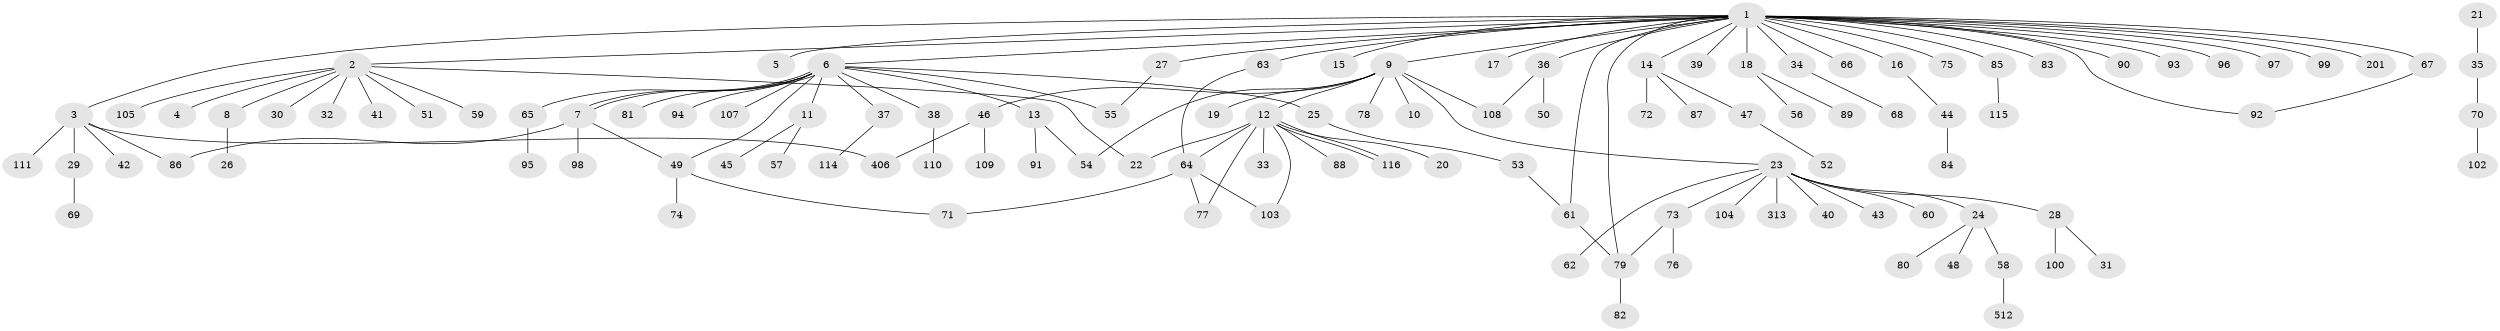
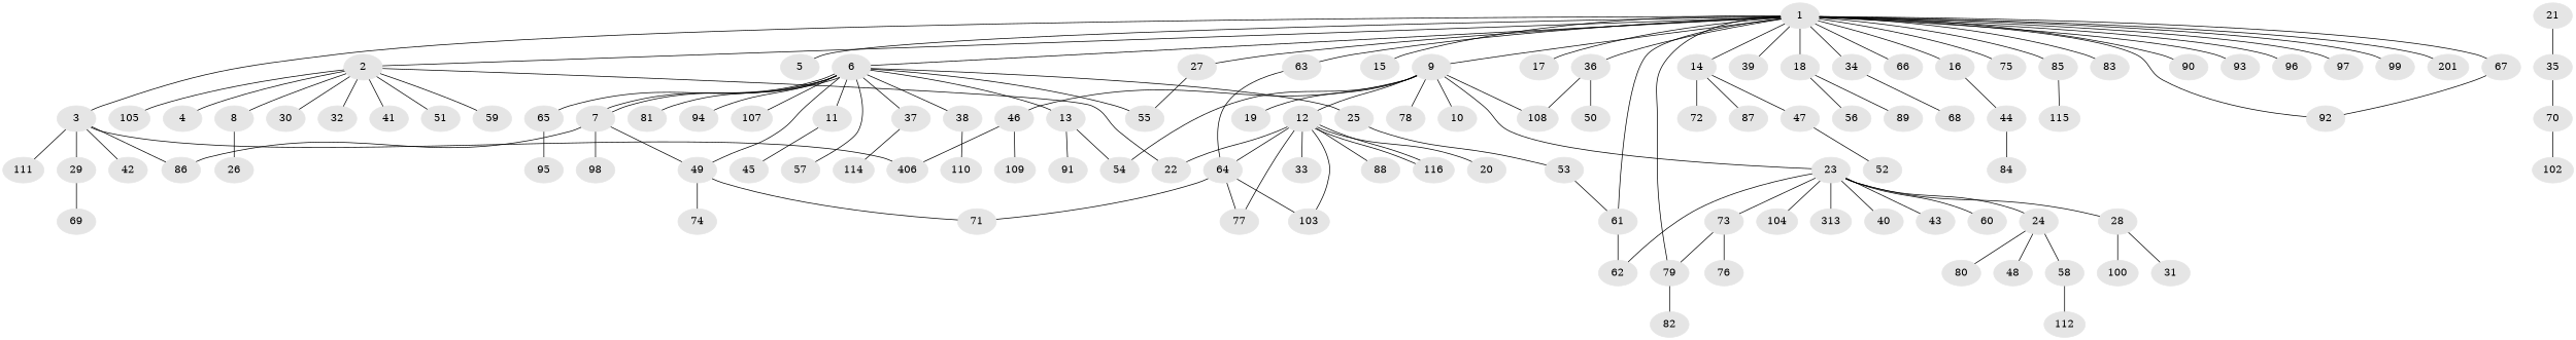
  graph {
    node [color=gray90 style=filled]
    1
    2
    3
    5
    6
    9
    14
    15
    16
    17
    18
    27
    34
    36
    39
    61
    63
    66
    67
    75
    79
    83
    85
    90
    93
    96
    97
    99
    n29 [label=201]
    92
    4
    8
    22
    30
    32
    41
    51
    59
    105
    29
    42
    86
    n43 [label=406]
    111
    7
    11
    13
    25
    37
    38
    49
    55
    57
    65
    81
    94
    107
    10
    12
    19
    23
    46
    54
    78
    108
    47
    72
    87
    44
    56
    89
    21
    35
    68
    50
    64
    82
    115
    26
    69
    98
    45
    91
    53
    114
    110
    71
    74
    95
    20
    33
    77
    88
    103
    116
    24
    28
    40
    43
    60
    62
    73
    104
    n104 [label=313]
    109
    52
    84
    70
    48
    58
    80
    100
    31
    76
-   112 [label=512]
+   112
    102
    1 -- 2
    1 -- 3
    1 -- 5
    1 -- 6
    1 -- 9
    1 -- 14
    1 -- 15
    1 -- 16
    1 -- 17
    1 -- 18
    1 -- 27
    1 -- 34
    1 -- 36
    1 -- 39
    1 -- 61
    1 -- 63
    1 -- 66
    1 -- 67
    1 -- 75
    1 -- 79
    1 -- 83
    1 -- 85
    1 -- 90
    1 -- 93
    1 -- 96
    1 -- 97
    1 -- 99
    1 -- n29
    1 -- 92
    2 -- 4
    2 -- 8
    2 -- 22
    2 -- 30
    2 -- 32
    2 -- 41
    2 -- 51
    2 -- 59
    2 -- 105
    3 -- 29
    3 -- 42
    3 -- 86
    3 -- n43
    3 -- 111
    6 -- 7
    6 -- 7
    6 -- 11
    6 -- 13
    6 -- 25
    6 -- 37
    6 -- 38
    6 -- 49
    6 -- 55
-   11 -- 57
+   6 -- 57
    6 -- 65
    6 -- 81
    6 -- 94
    6 -- 107
    9 -- 10
    9 -- 12
    9 -- 19
    9 -- 23
    9 -- 46
    9 -- 54
    9 -- 78
    9 -- 108
    14 -- 47
    14 -- 72
    14 -- 87
    16 -- 44
    18 -- 56
    18 -- 89
    27 -- 55
    34 -- 68
    36 -- 108
    36 -- 50
-   61 -- 79
+   61 -- 62
    63 -- 64
    67 -- 92
    79 -- 82
    85 -- 115
    8 -- 26
    29 -- 69
    7 -- 86
    7 -- 49
    7 -- 98
    11 -- 45
    13 -- 54
    13 -- 91
    25 -- 53
    37 -- 114
    38 -- 110
    49 -- 71
    49 -- 74
    65 -- 95
    12 -- 22
    12 -- 64
    12 -- 20
    12 -- 33
    12 -- 77
    12 -- 88
    12 -- 103
    12 -- 116
    12 -- 116
    23 -- 24
    23 -- 28
    23 -- 40
    23 -- 43
    23 -- 60
    23 -- 62
    23 -- 73
    23 -- 104
    23 -- n104
    46 -- n43
    46 -- 109
    47 -- 52
    44 -- 84
    21 -- 35
    35 -- 70
    64 -- 71
    64 -- 77
    64 -- 103
    53 -- 61
    24 -- 48
    24 -- 58
    24 -- 80
    28 -- 100
    28 -- 31
    73 -- 79
    73 -- 76
    70 -- 102
    58 -- 112
  }
